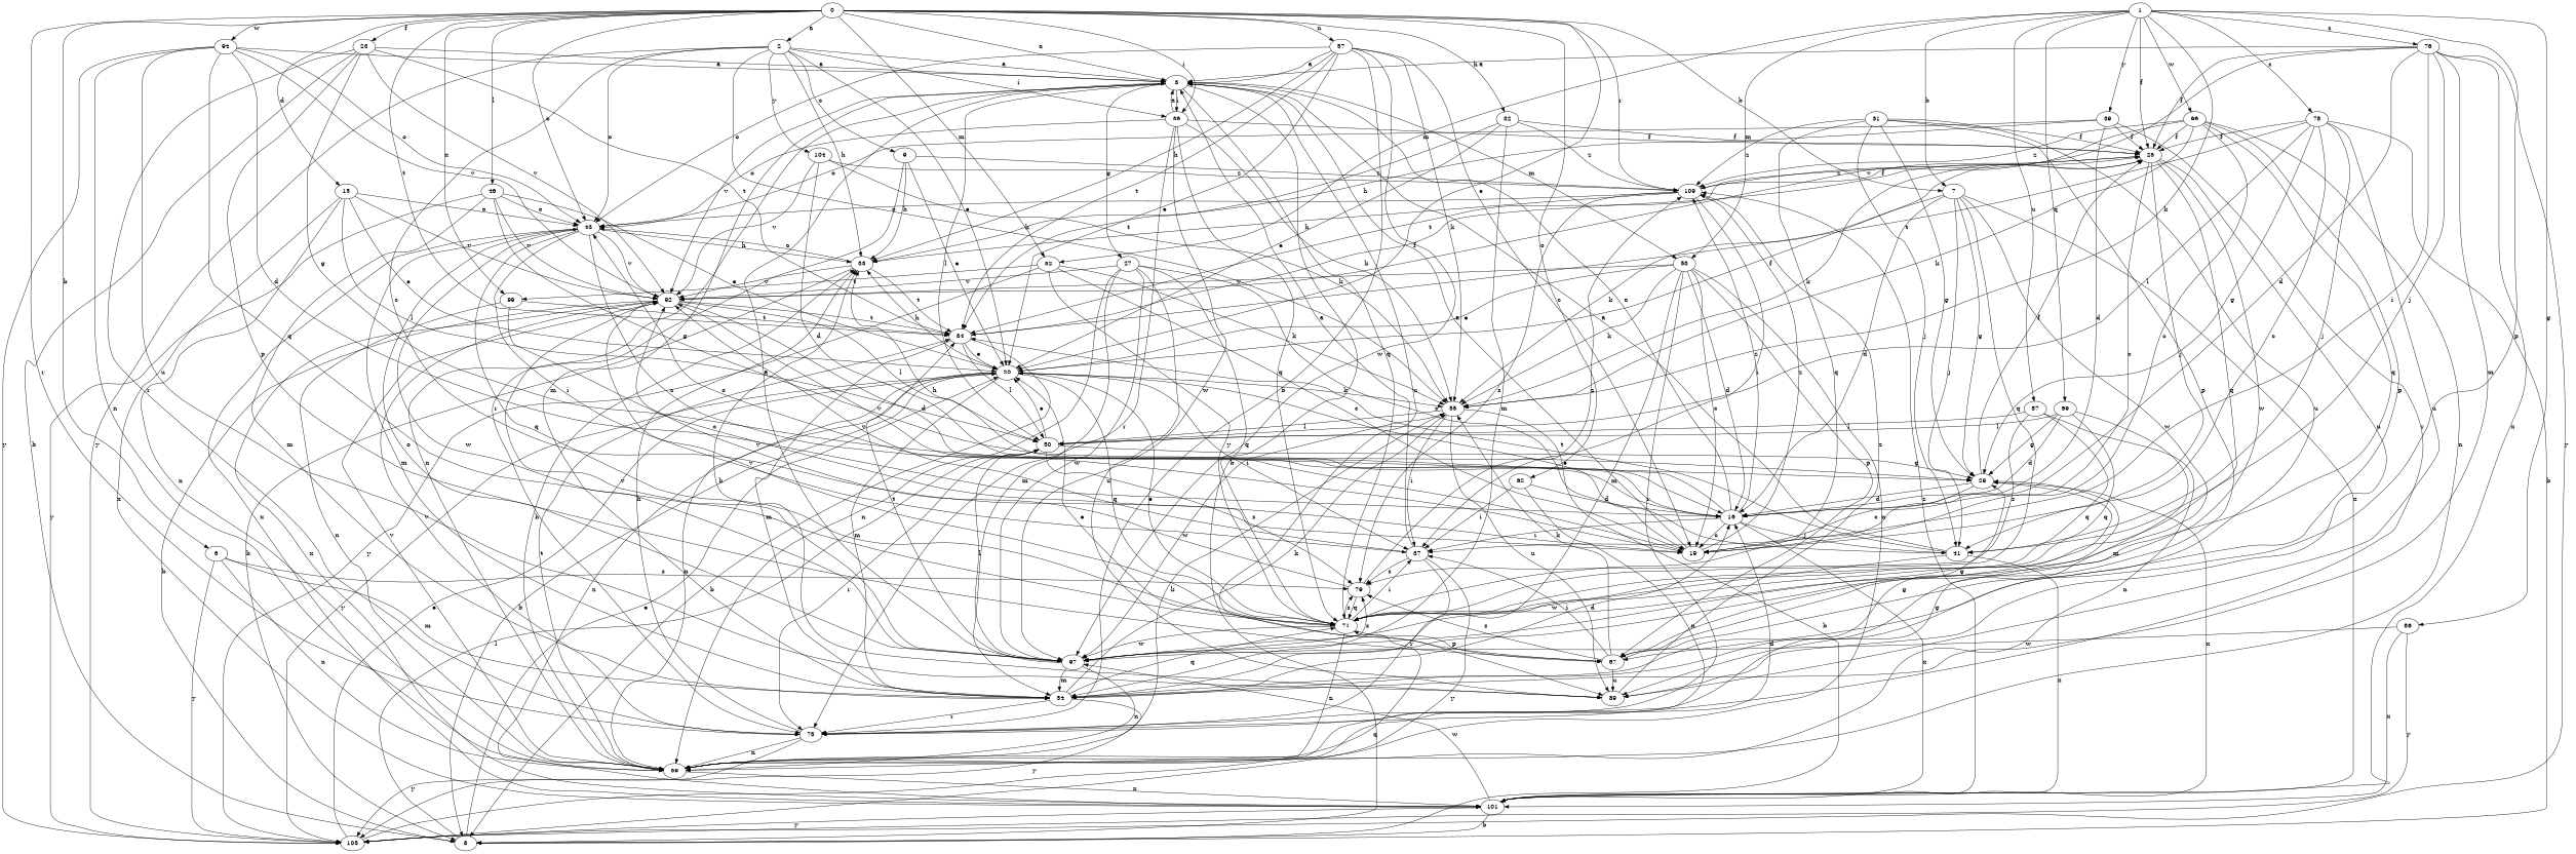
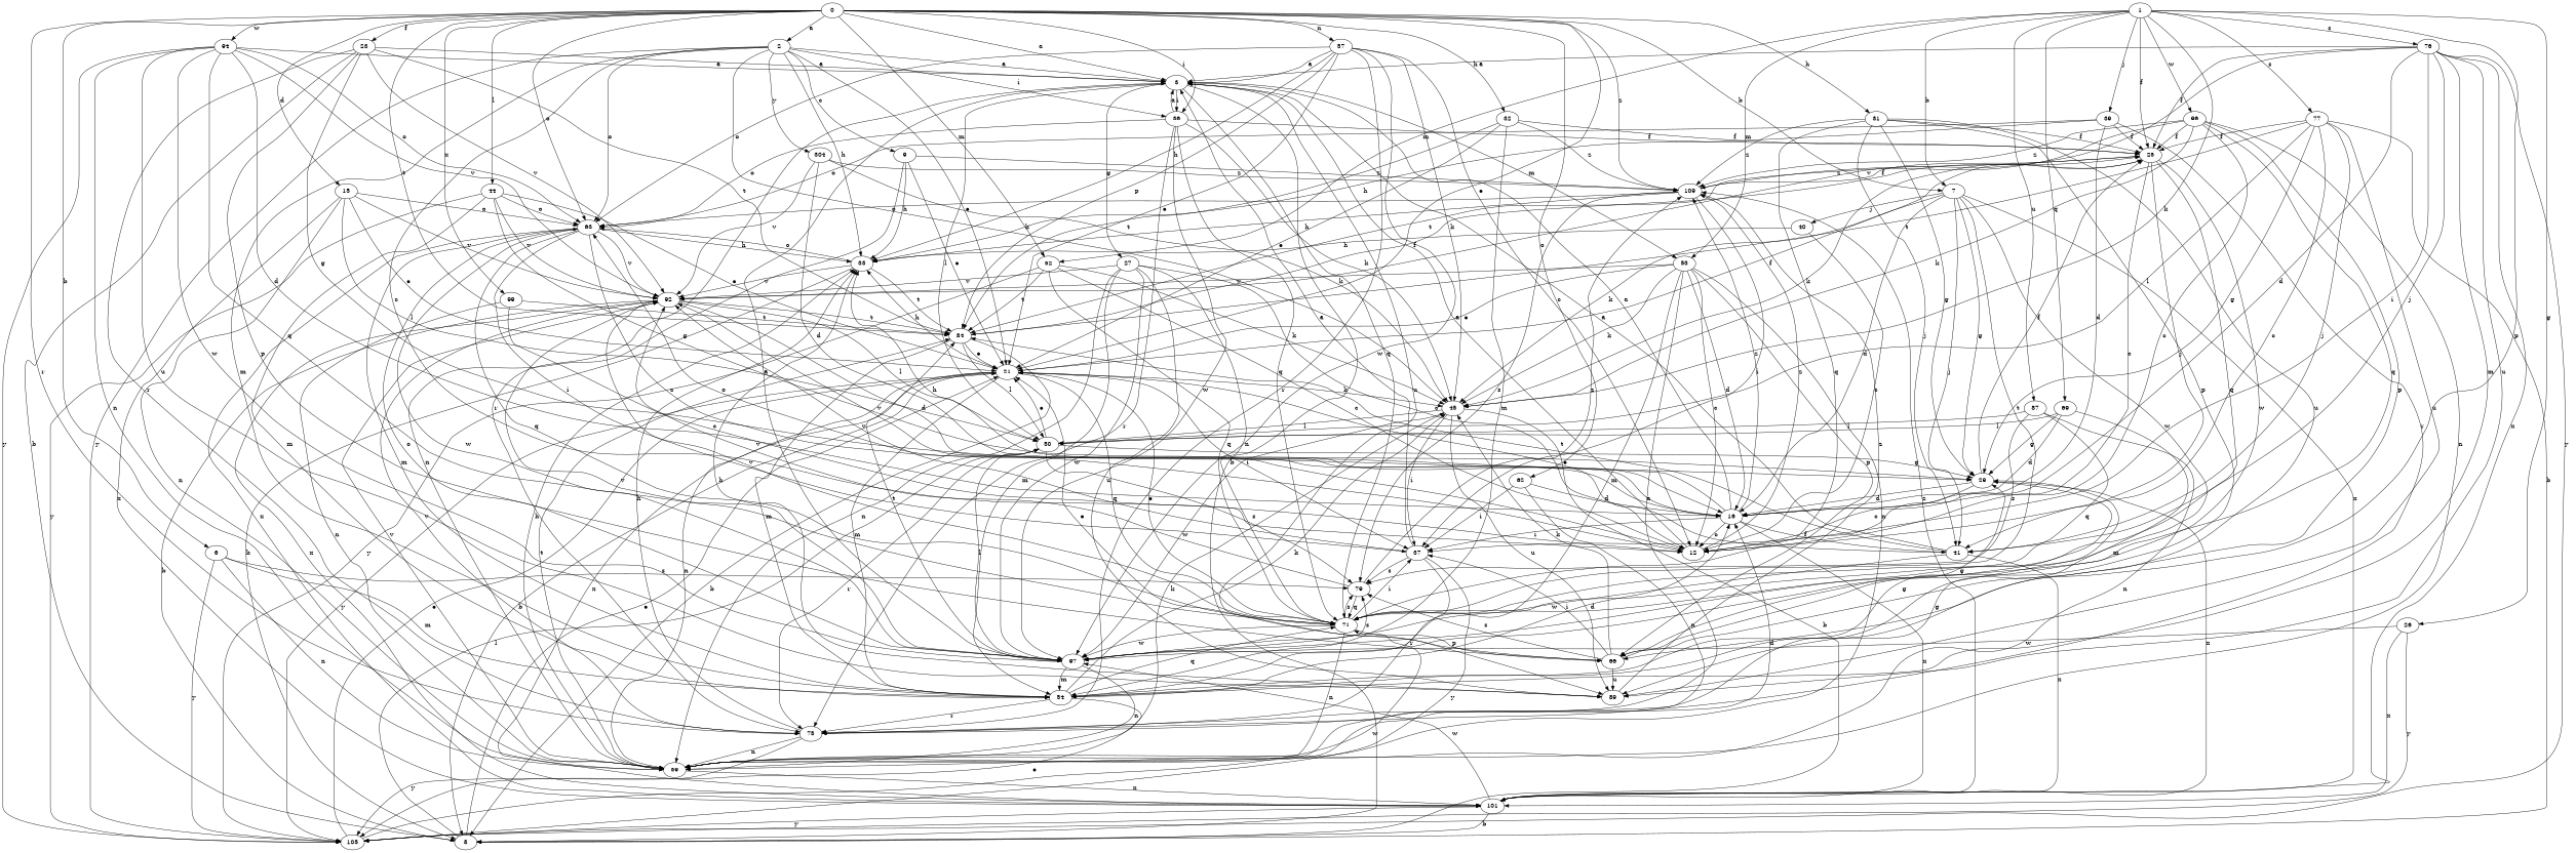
  strict digraph {
    0
    2
    3
    6
    7
    15
-   21 [label=20]
+   21
    23
    31
    32
    36
-   46
+   46 [label=44]
    52
    57
    62
-   63 [label=43]
+   63
    75
    84
    94
    99
    109
-   45 [label=55]
+   45
    9
-   12 [label=19]
+   12
    33
-   104
+   104 [label=304]
    105
    50
    53
    8
    27
    54
    71
    89
    92
    59
    79
    16
    29
+   40
    41
    97
    101
    25
    37
-   67
+   67 [label=66]
    1
-   26 [label=86]
+   26
    39
    69
    76
-   78
+   78 [label=77]
    87
    96
    0 -> 2 [label=a]
    0 -> 3 [label=a]
    0 -> 6 [label=b]
    0 -> 7 [label=b]
    0 -> 15 [label=d]
    0 -> 21 [label=e]
    0 -> 23 [label=f]
+   0 -> 31 [label=h]
    0 -> 32 [label=h]
    0 -> 36 [label=i]
    0 -> 46 [label=l]
    0 -> 52 [label=m]
    0 -> 57 [label=n]
    0 -> 62 [label=o]
    0 -> 63 [label=o]
    0 -> 75 [label=r]
    0 -> 84 [label=t]
    0 -> 94 [label=w]
    0 -> 99 [label=x]
-   0 -> 109 [label=r]
+   0 -> 109 [label=z]
    2 -> 3 [label=a]
    2 -> 21 [label=e]
    2 -> 36 [label=i]
    2 -> 63 [label=o]
    2 -> 45 [label=k]
    2 -> 9 [label=c]
    2 -> 12 [label=c]
    2 -> 33 [label=h]
    2 -> 104 [label=y]
    2 -> 105 [label=y]
    3 -> 36 [label=i]
    3 -> 75 [label=r]
    3 -> 50 [label=l]
    3 -> 53 [label=m]
    3 -> 8 [label=b]
    3 -> 27 [label=g]
-   3 -> 54 [label=m]
+   2 -> 54 [label=m]
    3 -> 71 [label=q]
    3 -> 89 [label=u]
-   3 -> 92 [label=v]
    6 -> 105 [label=y]
    6 -> 54 [label=m]
    6 -> 59 [label=n]
    6 -> 79 [label=s]
    7 -> 45 [label=k]
-   7 -> 71 [label=q]
+   7 -> 71 [label=t]
    7 -> 16 [label=d]
    7 -> 29 [label=g]
+   7 -> 40 [label=j]
    7 -> 41 [label=j]
    7 -> 97 [label=w]
    7 -> 101 [label=x]
    15 -> 21 [label=e]
    15 -> 63 [label=o]
    15 -> 50 [label=l]
    15 -> 92 [label=v]
    15 -> 59 [label=n]
    15 -> 101 [label=x]
    21 -> 45 [label=k]
    21 -> 33 [label=h]
    21 -> 105 [label=y]
    21 -> 8 [label=b]
    21 -> 54 [label=m]
    21 -> 71 [label=q]
    21 -> 59 [label=n]
    21 -> 101 [label=x]
    21 -> 25 [label=f]
    21 -> 37 [label=i]
    23 -> 3 [label=a]
    23 -> 75 [label=r]
    23 -> 84 [label=t]
    23 -> 8 [label=b]
    23 -> 92 [label=v]
    23 -> 29 [label=g]
    23 -> 67 [label=p]
    31 -> 109 [label=z]
    31 -> 71 [label=q]
    31 -> 89 [label=u]
    31 -> 29 [label=g]
    31 -> 41 [label=j]
    31 -> 25 [label=f]
    31 -> 67 [label=p]
    32 -> 21 [label=e]
    32 -> 84 [label=t]
    32 -> 109 [label=z]
    32 -> 54 [label=m]
    32 -> 25 [label=f]
    36 -> 3 [label=a]
    36 -> 63 [label=o]
    36 -> 75 [label=r]
    36 -> 45 [label=k]
    36 -> 71 [label=q]
    36 -> 97 [label=w]
    36 -> 25 [label=f]
    46 -> 21 [label=e]
    46 -> 63 [label=o]
    46 -> 105 [label=y]
    46 -> 54 [label=m]
    46 -> 92 [label=v]
    46 -> 29 [label=g]
-   52 -> 99 [label=t]
+   52 -> 84 [label=t]
    52 -> 45 [label=k]
    52 -> 12 [label=c]
    52 -> 105 [label=y]
-   52 -> 71 [label=y]
+   52 -> 71 [label=q]
    57 -> 3 [label=a]
    57 -> 21 [label=e]
    57 -> 63 [label=o]
-   57 -> 75 [label=b]
-   57 -> 84 [label=t]
+   57 -> 75 [label=r]
+   57 -> 84 [label=p]
    57 -> 45 [label=k]
    57 -> 12 [label=c]
    57 -> 33 [label=h]
    57 -> 97 [label=w]
    62 -> 59 [label=n]
    62 -> 16 [label=d]
    62 -> 37 [label=i]
    63 -> 12 [label=c]
    63 -> 33 [label=h]
    63 -> 54 [label=m]
    63 -> 71 [label=q]
    63 -> 92 [label=v]
    63 -> 97 [label=w]
    63 -> 101 [label=x]
    63 -> 37 [label=i]
    75 -> 33 [label=h]
    75 -> 105 [label=y]
    75 -> 92 [label=v]
    75 -> 59 [label=n]
    75 -> 29 [label=g]
    84 -> 21 [label=e]
    84 -> 50 [label=l]
    84 -> 8 [label=b]
    84 -> 54 [label=m]
    84 -> 25 [label=f]
    94 -> 3 [label=a]
    94 -> 63 [label=o]
    94 -> 105 [label=y]
    94 -> 71 [label=q]
    94 -> 89 [label=u]
    94 -> 92 [label=v]
    94 -> 59 [label=n]
    94 -> 16 [label=d]
+   94 -> 97 [label=w]
    99 -> 84 [label=t]
    99 -> 12 [label=c]
    99 -> 59 [label=n]
    109 -> 63 [label=o]
    109 -> 33 [label=h]
    109 -> 79 [label=s]
    109 -> 25 [label=f]
    109 -> 37 [label=i]
    45 -> 50 [label=l]
    45 -> 8 [label=b]
    45 -> 89 [label=u]
    45 -> 97 [label=w]
    45 -> 37 [label=i]
    9 -> 21 [label=e]
    9 -> 109 [label=z]
    9 -> 33 [label=h]
    9 -> 59 [label=n]
    12 -> 3 [label=a]
    12 -> 63 [label=o]
    12 -> 109 [label=z]
    33 -> 63 [label=o]
    33 -> 84 [label=t]
    33 -> 8 [label=b]
    33 -> 92 [label=v]
    104 -> 109 [label=z]
    104 -> 45 [label=k]
    104 -> 92 [label=v]
    104 -> 16 [label=d]
    105 -> 21 [label=e]
-   105 -> 71 [label=q]
+   105 -> 71 [label=w]
    50 -> 21 [label=e]
    50 -> 75 [label=r]
    50 -> 79 [label=s]
    50 -> 29 [label=g]
    53 -> 21 [label=e]
-   53 -> 75 [label=r]
+   53 -> 75 [label=a]
    53 -> 45 [label=k]
    53 -> 12 [label=c]
    53 -> 54 [label=m]
    53 -> 92 [label=v]
    53 -> 59 [label=n]
    53 -> 16 [label=d]
    53 -> 67 [label=p]
    8 -> 21 [label=e]
    8 -> 50 [label=l]
    27 -> 12 [label=c]
    27 -> 54 [label=m]
-   27 -> 71 [label=q]
+   27 -> 71 [label=n]
    27 -> 89 [label=u]
    27 -> 92 [label=v]
    27 -> 59 [label=n]
    27 -> 97 [label=w]
    54 -> 75 [label=r]
    54 -> 45 [label=k]
-   54 -> 105 [label=y]
+   54 -> 105 [label=e]
    54 -> 71 [label=q]
    54 -> 16 [label=d]
    54 -> 29 [label=g]
    71 -> 21 [label=e]
    71 -> 92 [label=v]
    71 -> 59 [label=n]
    71 -> 79 [label=s]
    71 -> 97 [label=w]
    71 -> 37 [label=i]
    71 -> 67 [label=p]
    89 -> 109 [label=z]
    89 -> 33 [label=h]
    92 -> 84 [label=t]
    92 -> 50 [label=l]
    92 -> 8 [label=b]
    92 -> 16 [label=d]
    92 -> 101 [label=x]
    59 -> 84 [label=t]
    59 -> 45 [label=k]
    59 -> 33 [label=h]
    59 -> 92 [label=v]
    59 -> 16 [label=d]
    59 -> 101 [label=x]
    79 -> 109 [label=z]
    79 -> 71 [label=q]
    79 -> 92 [label=v]
    16 -> 3 [label=a]
    16 -> 109 [label=z]
    16 -> 12 [label=c]
    16 -> 33 [label=h]
    16 -> 92 [label=v]
-   16 -> 41 [label=j]
+   16 -> 41 [label=f]
    16 -> 101 [label=x]
    16 -> 37 [label=i]
    29 -> 12 [label=c]
    29 -> 16 [label=d]
    29 -> 101 [label=x]
    29 -> 25 [label=f]
+   40 -> 12 [label=c]
+   40 -> 33 [label=h]
    41 -> 3 [label=a]
    41 -> 21 [label=e]
    41 -> 84 [label=t]
    41 -> 97 [label=w]
    41 -> 101 [label=x]
    97 -> 3 [label=a]
    97 -> 63 [label=o]
    97 -> 84 [label=t]
    97 -> 50 [label=l]
    97 -> 54 [label=m]
    97 -> 92 [label=v]
    97 -> 59 [label=n]
    97 -> 79 [label=s]
    101 -> 109 [label=z]
    101 -> 105 [label=y]
    101 -> 8 [label=b]
    101 -> 97 [label=w]
    25 -> 109 [label=z]
    25 -> 45 [label=k]
    25 -> 12 [label=c]
    25 -> 71 [label=q]
    25 -> 41 [label=j]
    25 -> 97 [label=w]
    37 -> 3 [label=a]
    37 -> 75 [label=r]
    37 -> 105 [label=y]
    37 -> 92 [label=v]
    37 -> 79 [label=s]
    67 -> 21 [label=e]
    67 -> 45 [label=k]
    67 -> 89 [label=u]
    67 -> 79 [label=s]
    67 -> 29 [label=g]
    67 -> 37 [label=i]
    1 -> 7 [label=b]
    1 -> 52 [label=m]
    1 -> 45 [label=k]
    1 -> 53 [label=m]
    1 -> 25 [label=f]
    1 -> 67 [label=p]
    1 -> 26 [label=g]
-   1 -> 39 [label=y]
+   1 -> 39 [label=j]
    1 -> 69 [label=q]
    1 -> 76 [label=s]
    1 -> 78 [label=s]
    1 -> 87 [label=u]
    1 -> 96 [label=w]
    26 -> 105 [label=y]
    26 -> 97 [label=w]
    26 -> 101 [label=x]
    39 -> 63 [label=o]
    39 -> 75 [label=r]
    39 -> 33 [label=h]
    39 -> 16 [label=d]
    39 -> 25 [label=f]
    69 -> 50 [label=l]
    69 -> 54 [label=m]
-   69 -> 71 [label=q]
    69 -> 16 [label=d]
    69 -> 29 [label=g]
    76 -> 3 [label=a]
    76 -> 105 [label=y]
    76 -> 54 [label=m]
-   25 -> 89 [label=u]
+   76 -> 89 [label=u]
    76 -> 92 [label=v]
    76 -> 16 [label=d]
    76 -> 41 [label=j]
    76 -> 101 [label=x]
    76 -> 25 [label=f]
    76 -> 37 [label=i]
    78 -> 84 [label=t]
    78 -> 12 [label=c]
    78 -> 50 [label=l]
    78 -> 8 [label=b]
    78 -> 89 [label=u]
    78 -> 29 [label=g]
    78 -> 41 [label=j]
    78 -> 25 [label=f]
    87 -> 50 [label=l]
    87 -> 71 [label=q]
    87 -> 59 [label=n]
    87 -> 79 [label=s]
    96 -> 84 [label=t]
    96 -> 109 [label=z]
    96 -> 45 [label=k]
    96 -> 12 [label=c]
    96 -> 71 [label=q]
    96 -> 59 [label=n]
    96 -> 25 [label=f]
    96 -> 67 [label=p]
  }
